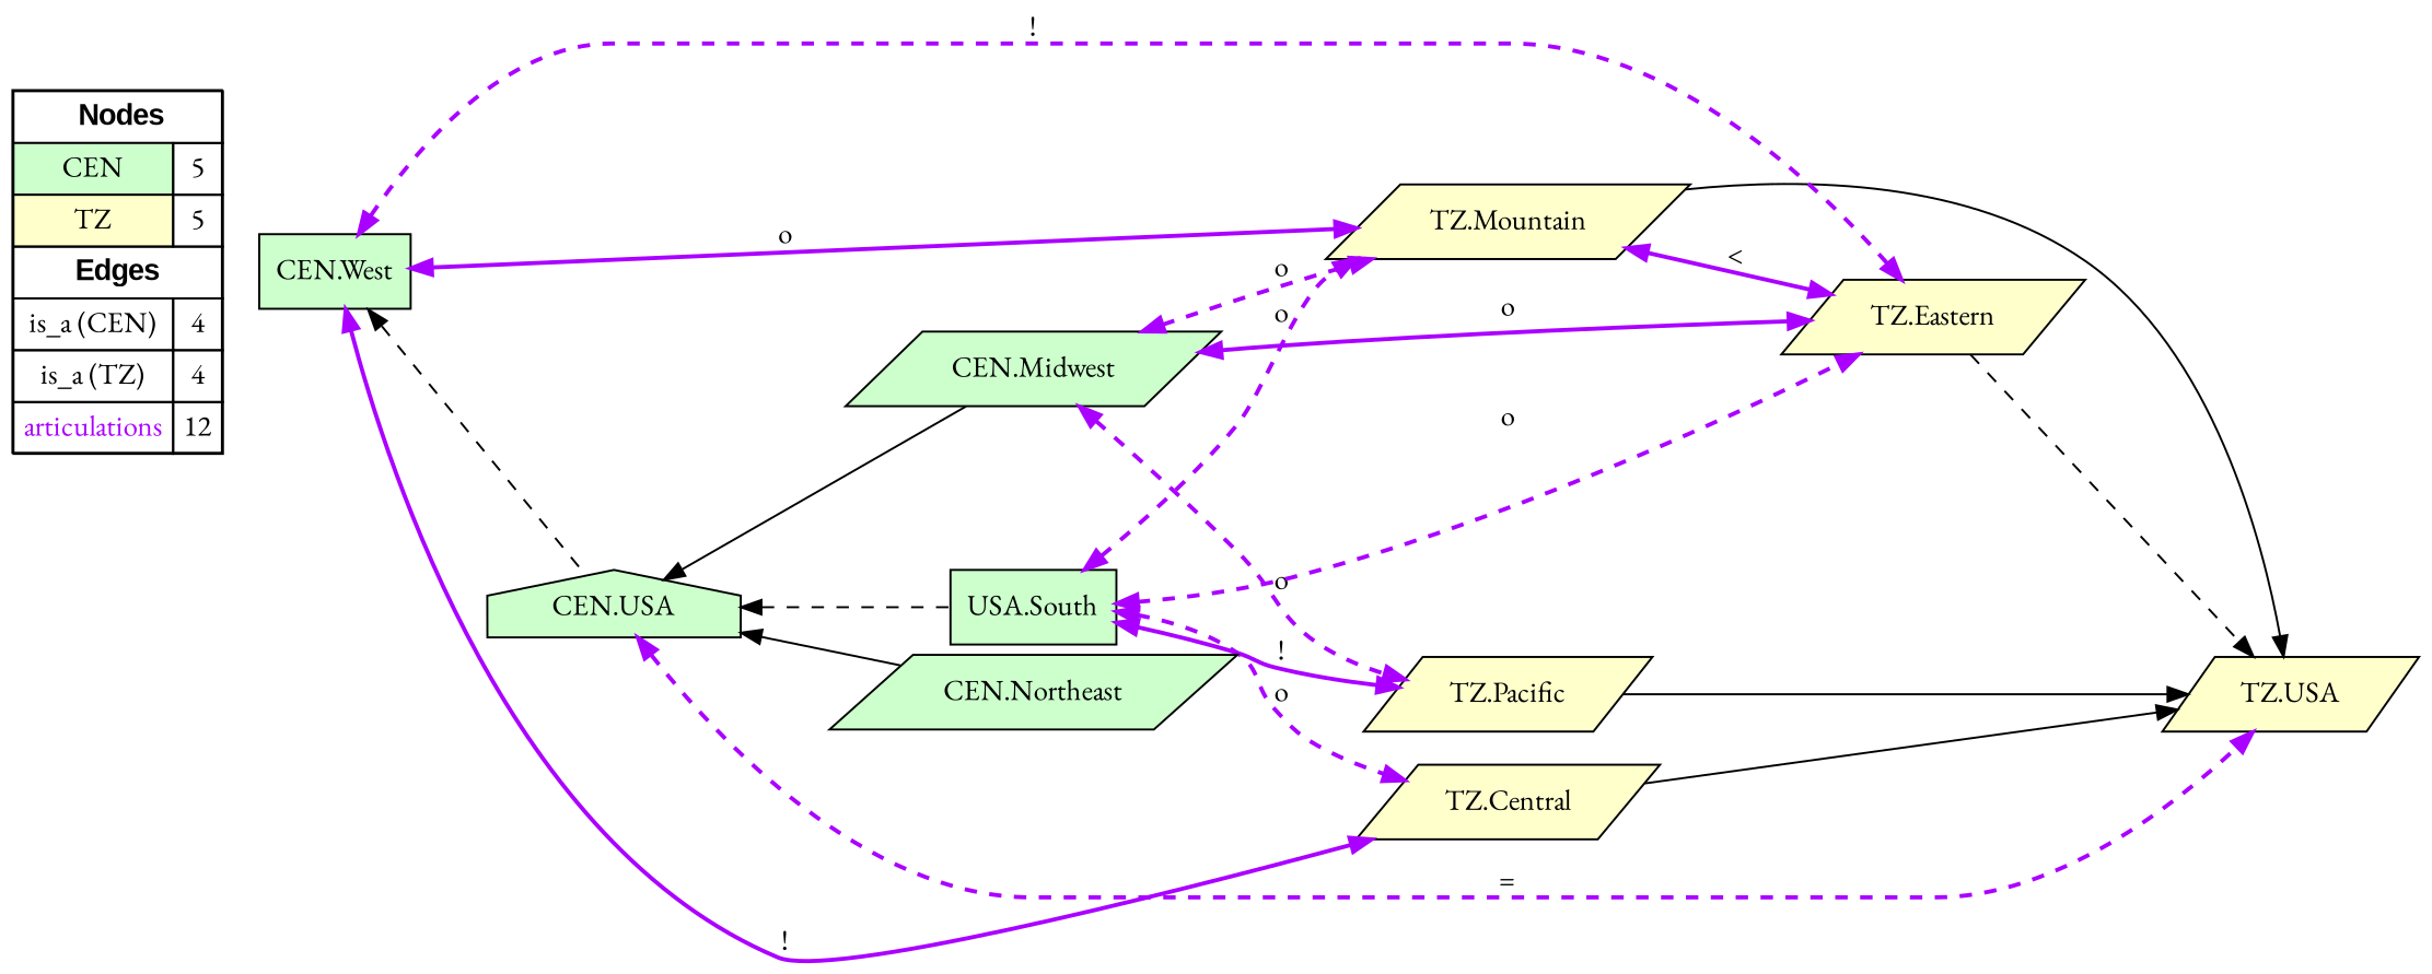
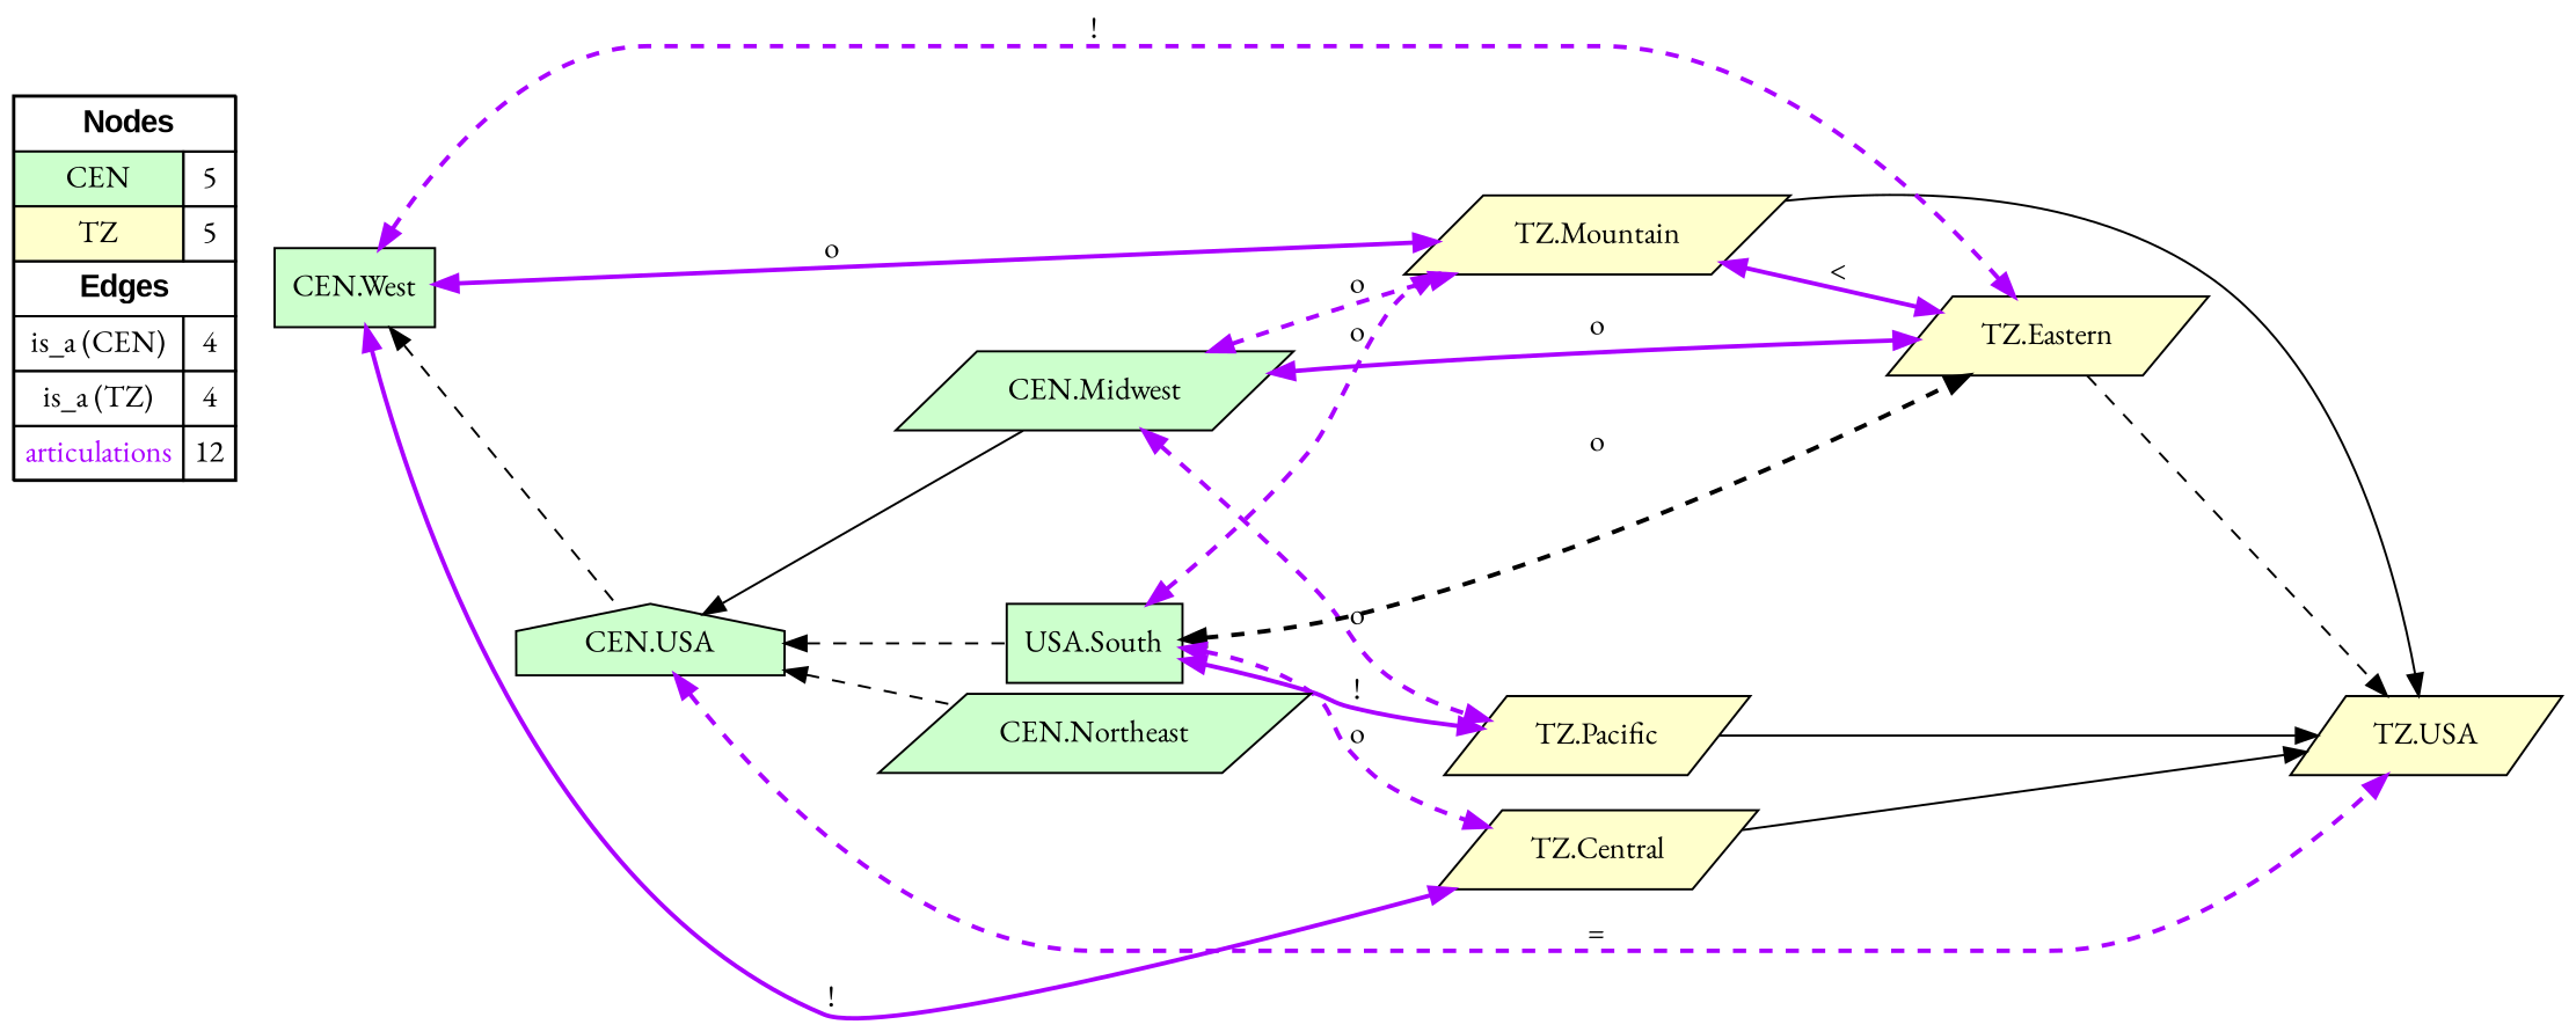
  digraph {
    fontname="EB Garamond"
    rankdir=LR
    node [fillcolor="#FFFFCC" fontname="EB Garamond" shape=parallelogram style=filled]
    edge [color="#AA00FF" constraint=true dir=both fontname="EB Garamond" penwidth=2 style=dashed]
    n1 [fillcolor=white label=<   <TABLE BORDER="0" CELLBORDER="1" CELLSPACING="0" CELLPADDING="4">  <TR> <TD COLSPAN="2"><font face="Arial Black"> Nodes</font></TD> </TR>  <TR>   <TD bgcolor="#CCFFCC" fontname="helvetica">CEN</TD>   <TD>5</TD>   </TR>  <TR>   <TD bgcolor="#FFFFCC" fontname="helvetica">TZ</TD>   <TD>5</TD>   </TR>  <TR> <TD COLSPAN="2"><font face = "Arial Black"> Edges </font></TD> </TR>  <TR>   <TD><font color ="#000000">is_a (CEN)</font></TD><TD>4</TD> </TR> <TR>   <TD><font color ="#000000">is_a (TZ)</font></TD><TD>4</TD> </TR> <TR>   <TD><font color ="#AA00FF">articulations</font></TD><TD>12</TD> </TR> </TABLE>   > margin=0 shape=box]
    "TZ.Eastern"
    "TZ.USA"
    "CEN.Midwest" [fillcolor="#CCFFCC"]
    "TZ.Mountain"
    "TZ.Pacific"
    n7 [fillcolor="#CCFFCC" label="USA.South" shape=box]
    "TZ.Central"
    "CEN.USA" [fillcolor="#CCFFCC" shape=house]
    "CEN.Northeast" [fillcolor="#CCFFCC"]
    "CEN.West" [fillcolor="#CCFFCC" shape=box]
    subgraph sub_1 {
      rank=source
      n1
    }
    "TZ.Eastern" -> "TZ.USA" [color="#000000" dir=forward penwidth=1]
    "CEN.Midwest" -> "TZ.Eastern" [label=o style=solid]
    "CEN.Midwest" -> "TZ.Mountain" [label=o]
    "CEN.Midwest" -> "TZ.Pacific" [label=o]
    "TZ.Mountain" -> "TZ.Eastern" [label="<" style=solid]
    "TZ.Mountain" -> "TZ.USA" [color="#000000" dir=forward penwidth=1 style=solid]
    "TZ.Pacific" -> "TZ.USA" [color="#000000" dir=forward penwidth=1 style=solid]
-   n7 -> "TZ.Eastern" [label=o]
+   n7 -> "TZ.Eastern" [color="#000000" label=o]
    n7 -> "TZ.Mountain" [label=o]
    n7 -> "TZ.Pacific" [label="!" style=solid]
    n7 -> "TZ.Central" [label=o]
    "TZ.Central" -> "TZ.USA" [color="#000000" dir=forward penwidth=1 style=solid]
    "CEN.USA" -> "TZ.USA" [label="="]
    "CEN.USA" -> "CEN.Midwest" [color="#000000" dir=back penwidth=1 style=solid]
    "CEN.USA" -> n7 [color="#000000" dir=back penwidth=1]
-   "CEN.USA" -> "CEN.Northeast" [color="#000000" dir=back penwidth=1 style=solid]
+   "CEN.USA" -> "CEN.Northeast" [color="#000000" dir=back penwidth=1]
    "CEN.West" -> "TZ.Eastern" [label="!"]
    "CEN.West" -> "TZ.Mountain" [label=o style=solid]
    "CEN.West" -> "TZ.Central" [label="!" style=solid]
    "CEN.West" -> "CEN.USA" [color="#000000" dir=back penwidth=1]
  }
